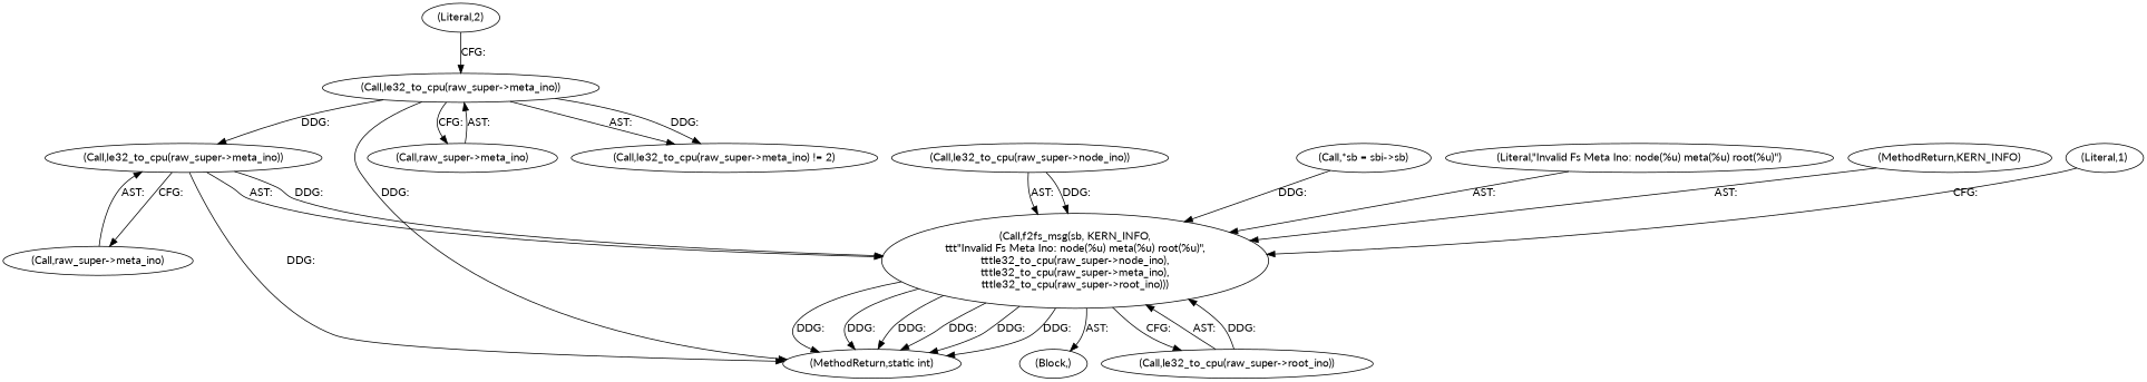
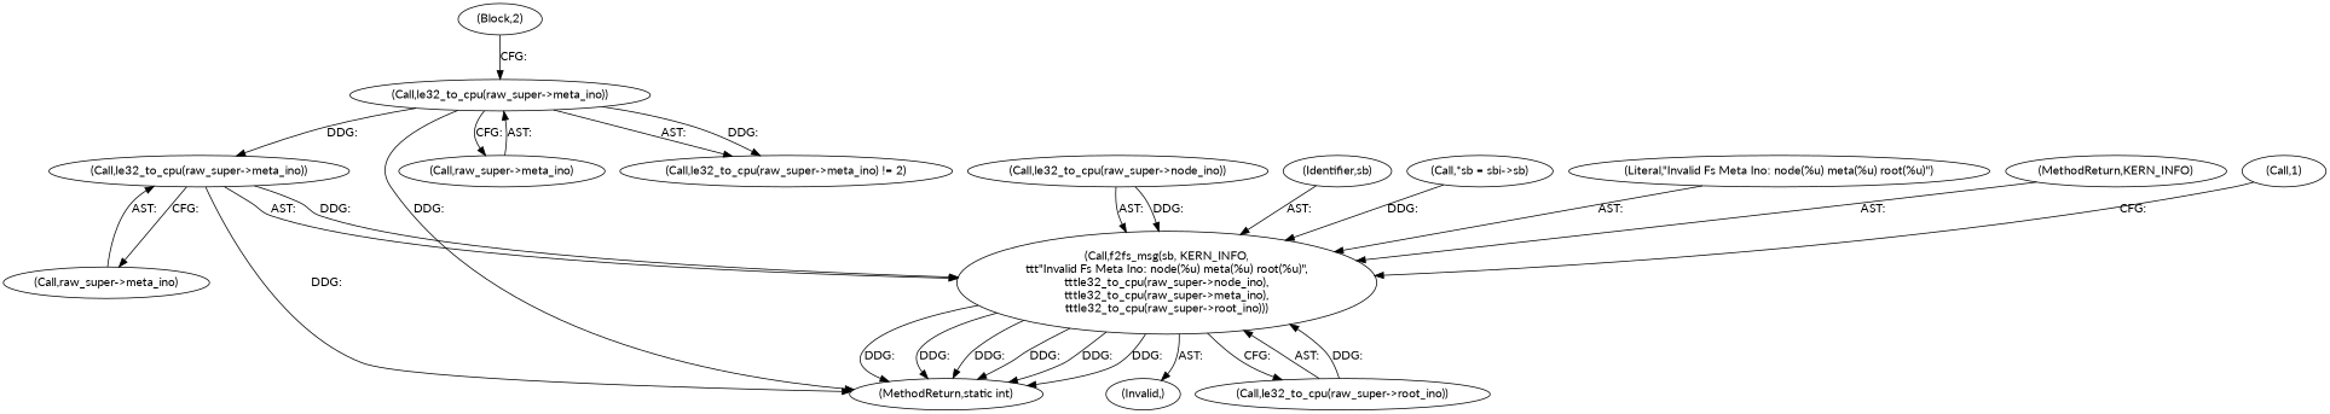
  digraph {
    fontname=Lato
    node [fontname=Lato]
    edge [fontname=Lato]
    n1 [label="(Call,le32_to_cpu(raw_super->meta_ino))"]
    n2 [label="(Call,f2fs_msg(sb, KERN_INFO,\n\t\t\t\"Invalid Fs Meta Ino: node(%u) meta(%u) root(%u)\",\n\t\t\tle32_to_cpu(raw_super->node_ino),\n\t\t\tle32_to_cpu(raw_super->meta_ino),\n\t\t\tle32_to_cpu(raw_super->root_ino)))"]
    n3 [label="(MethodReturn,static int)"]
    n4 [label="(Call,raw_super->meta_ino)"]
-   n5 [label="(Block,)"]
+   n5 [label="(Invalid,)"]
    n6 [label="(Call,le32_to_cpu(raw_super->root_ino))"]
    n7 [label="(Call,le32_to_cpu(raw_super->meta_ino))"]
    n8 [label="(Call,raw_super->meta_ino)"]
    n9 [label="(Call,le32_to_cpu(raw_super->meta_ino) != 2)"]
+   n10 [label="(Identifier,sb)"]
    n11 [label="(Call,le32_to_cpu(raw_super->node_ino))"]
-   n12 [label="(Literal,2)"]
+   n12 [label="(Block,2)"]
    n13 [label="(Call,*sb = sbi->sb)"]
    n14 [label="(Literal,\"Invalid Fs Meta Ino: node(%u) meta(%u) root(%u)\")"]
    n15 [label="(MethodReturn,KERN_INFO)"]
-   n16 [label="(Literal,1)"]
+   n16 [label="(Call,1)"]
    n1 -> n2 [label="AST: "]
    n1 -> n2 [label="DDG: "]
    n1 -> n3 [label="DDG: "]
    n1 -> n4 [label="CFG: "]
    n2 -> n3 [label="DDG: "]
    n2 -> n3 [label="DDG: "]
    n2 -> n3 [label="DDG: "]
    n2 -> n3 [label="DDG: "]
    n2 -> n3 [label="DDG: "]
    n2 -> n3 [label="DDG: "]
    n2 -> n5 [label="AST: "]
    n2 -> n6 [label="CFG: "]
    n4 -> n1 [label="AST: "]
    n6 -> n2 [label="AST: "]
    n6 -> n2 [label="DDG: "]
    n7 -> n1 [label="DDG: "]
    n7 -> n3 [label="DDG: "]
    n7 -> n8 [label="CFG: "]
    n7 -> n9 [label="AST: "]
    n7 -> n9 [label="DDG: "]
    n8 -> n7 [label="AST: "]
+   n10 -> n2 [label="AST: "]
    n11 -> n2 [label="AST: "]
    n11 -> n2 [label="DDG: "]
    n12 -> n7 [label="CFG: "]
    n13 -> n2 [label="DDG: "]
    n14 -> n2 [label="AST: "]
    n15 -> n2 [label="AST: "]
    n16 -> n2 [label="CFG: "]
  }
